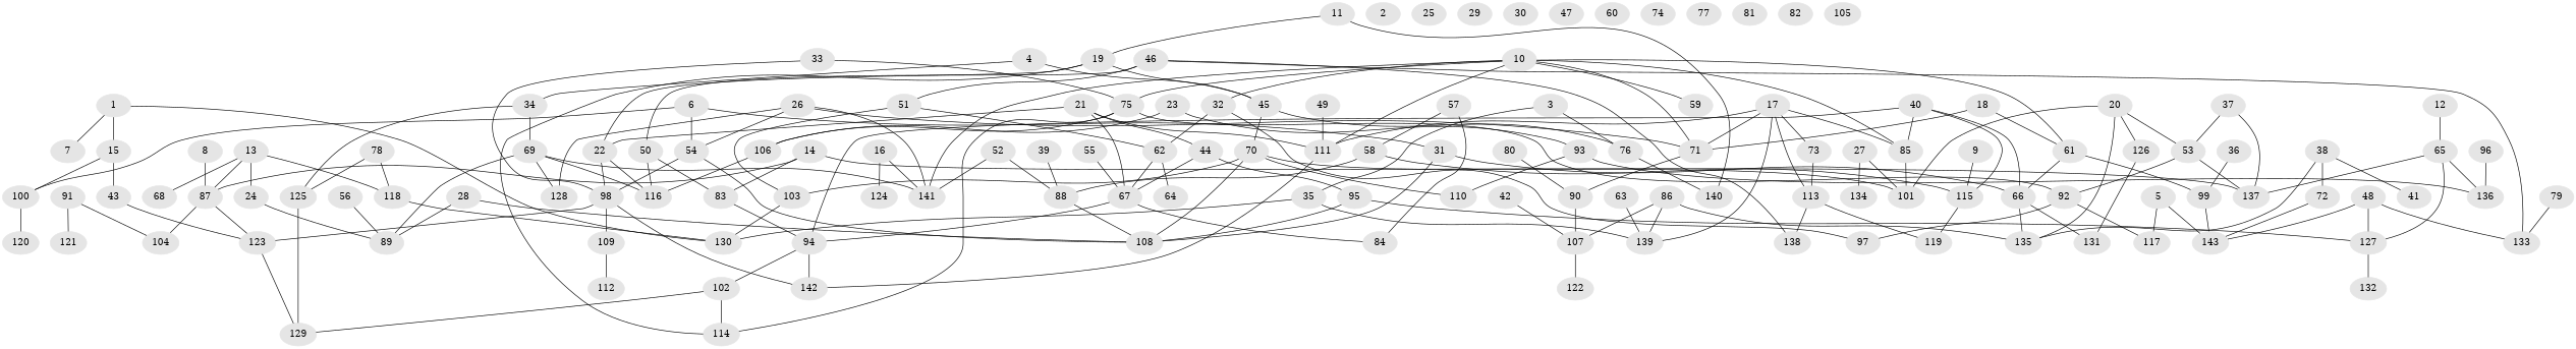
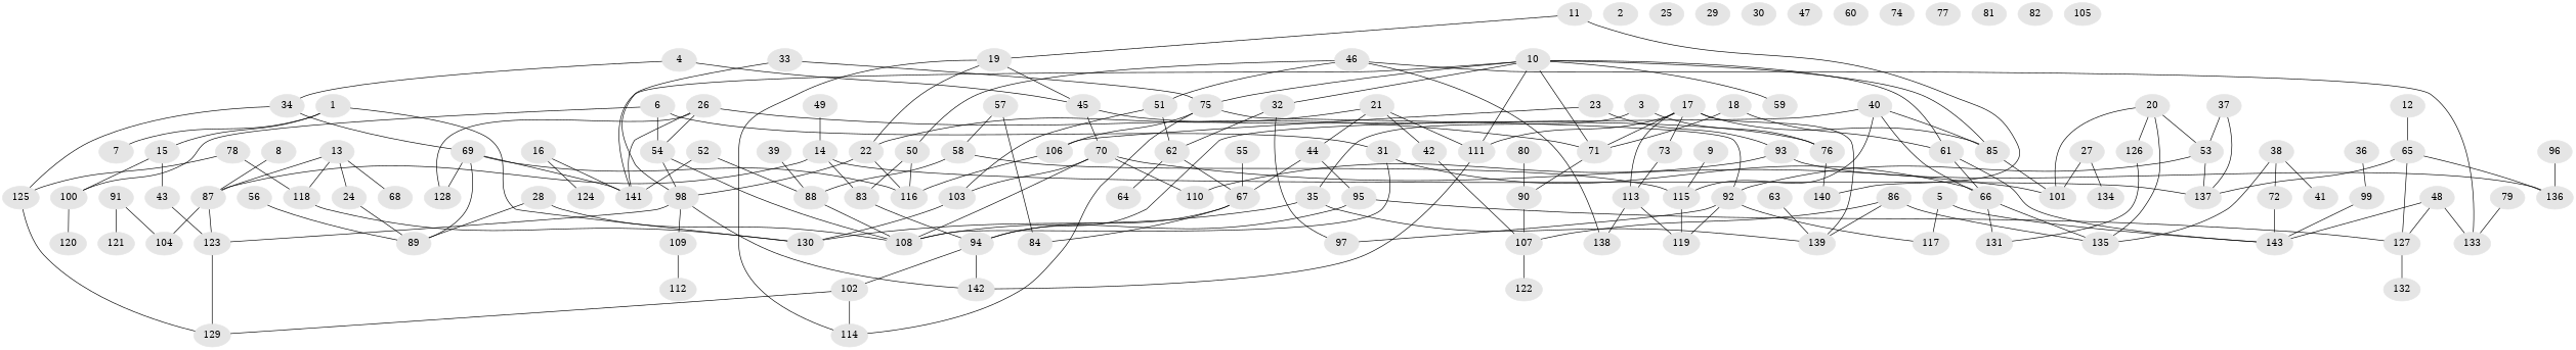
  graph {
    node [color=gray90 style=filled]
    1
    7
    15
    130
    100
    43
    2
    3
    35
    76
    139
    140
    4
    34
    45
    69
    125
    70
    5
    117
    143
    6
    31
    54
    108
    66
    98
    120
    8
    87
    123
    104
    9
    115
    119
    10
    32
    59
    61
    71
    75
    85
    111
    141
    62
    97
    99
    90
    114
    106
    92
    101
    142
    11
    19
    22
    12
    65
    137
    127
    136
    13
    24
    68
    118
    89
    14
    83
    94
    16
    124
    17
    73
    113
    138
    18
    116
    20
    53
    126
    135
    131
    21
    42
    44
    107
    67
    95
    109
    23
    93
    110
    25
    26
    128
    27
    134
    39
    88
    28
    29
    30
    64
    33
    57
    58
    84
    129
    36
    37
    38
    41
    72
    40
    102
    122
    103
    46
    50
    51
    133
    47
    48
    132
    49
    52
    55
    56
    60
    63
    74
    77
    78
    79
    80
    81
    82
    86
    91
    121
    96
    112
    105
    1 -- 7
    1 -- 15
    1 -- 130
    15 -- 100
    15 -- 43
    100 -- 120
    43 -- 123
    3 -- 35
    3 -- 76
    35 -- 130
    35 -- 139
    76 -- 140
    4 -- 34
    4 -- 45
    34 -- 69
    34 -- 125
    45 -- 76
    45 -- 70
    69 -- 141
    69 -- 89
    69 -- 116
    69 -- 128
    125 -- 129
    70 -- 108
    70 -- 101
    70 -- 110
    70 -- 103
    5 -- 117
    5 -- 143
    6 -- 100
    6 -- 31
    6 -- 54
    31 -- 108
    31 -- 66
    54 -- 108
    54 -- 98
    66 -- 135
    66 -- 131
    98 -- 123
    98 -- 142
    98 -- 109
    8 -- 87
    87 -- 123
    87 -- 104
    123 -- 129
    9 -- 115
    115 -- 119
    10 -- 32
    10 -- 59
    10 -- 61
    10 -- 71
    10 -- 75
    10 -- 85
    10 -- 111
    10 -- 141
    32 -- 62
    32 -- 97
    61 -- 66
-   61 -- 99
+   61 -- 143
    71 -- 90
    75 -- 114
    75 -- 106
    75 -- 92
    85 -- 101
    111 -- 142
    62 -- 67
    62 -- 64
    99 -- 143
    90 -- 107
    106 -- 116
    92 -- 117
+   92 -- 119
    92 -- 97
    11 -- 140
    11 -- 19
    19 -- 45
    19 -- 114
    19 -- 22
    22 -- 98
    22 -- 116
    12 -- 65
    65 -- 137
    65 -- 127
    65 -- 136
    127 -- 132
    13 -- 87
    13 -- 24
    13 -- 68
    13 -- 118
    24 -- 89
    118 -- 130
    14 -- 87
    14 -- 137
    14 -- 83
    83 -- 94
    94 -- 142
    94 -- 102
    16 -- 141
    16 -- 124
    17 -- 139
    17 -- 71
    17 -- 85
    17 -- 111
    17 -- 73
    17 -- 113
    73 -- 113
    113 -- 119
    113 -- 138
    18 -- 61
    18 -- 71
    20 -- 101
    20 -- 53
    20 -- 126
    20 -- 135
    53 -- 92
    53 -- 137
    126 -- 131
    21 -- 111
    21 -- 22
-   21 -- 67
+   21 -- 42
    21 -- 44
    42 -- 107
    44 -- 67
    44 -- 95
    107 -- 122
    67 -- 94
    67 -- 84
    95 -- 108
    95 -- 127
    109 -- 112
    23 -- 106
    23 -- 93
    93 -- 136
    93 -- 110
    26 -- 54
    26 -- 71
    26 -- 141
    26 -- 128
    27 -- 101
    27 -- 134
    39 -- 88
    88 -- 108
    28 -- 108
    28 -- 89
    33 -- 98
    33 -- 75
    57 -- 58
    57 -- 84
    58 -- 115
    58 -- 88
    36 -- 99
    37 -- 137
    37 -- 53
    38 -- 135
    38 -- 41
    38 -- 72
    72 -- 143
    40 -- 66
    40 -- 115
    40 -- 85
    40 -- 94
    102 -- 114
    102 -- 129
    103 -- 130
    46 -- 138
    46 -- 50
    46 -- 51
    46 -- 133
    50 -- 83
    50 -- 116
    51 -- 62
    51 -- 103
    48 -- 143
    48 -- 127
    48 -- 133
-   49 -- 111
+   49 -- 14
    52 -- 141
    52 -- 88
    55 -- 67
    56 -- 89
    63 -- 139
    78 -- 125
    78 -- 118
    79 -- 133
    80 -- 90
    86 -- 139
    86 -- 135
    86 -- 107
    91 -- 104
    91 -- 121
    96 -- 136
  }
